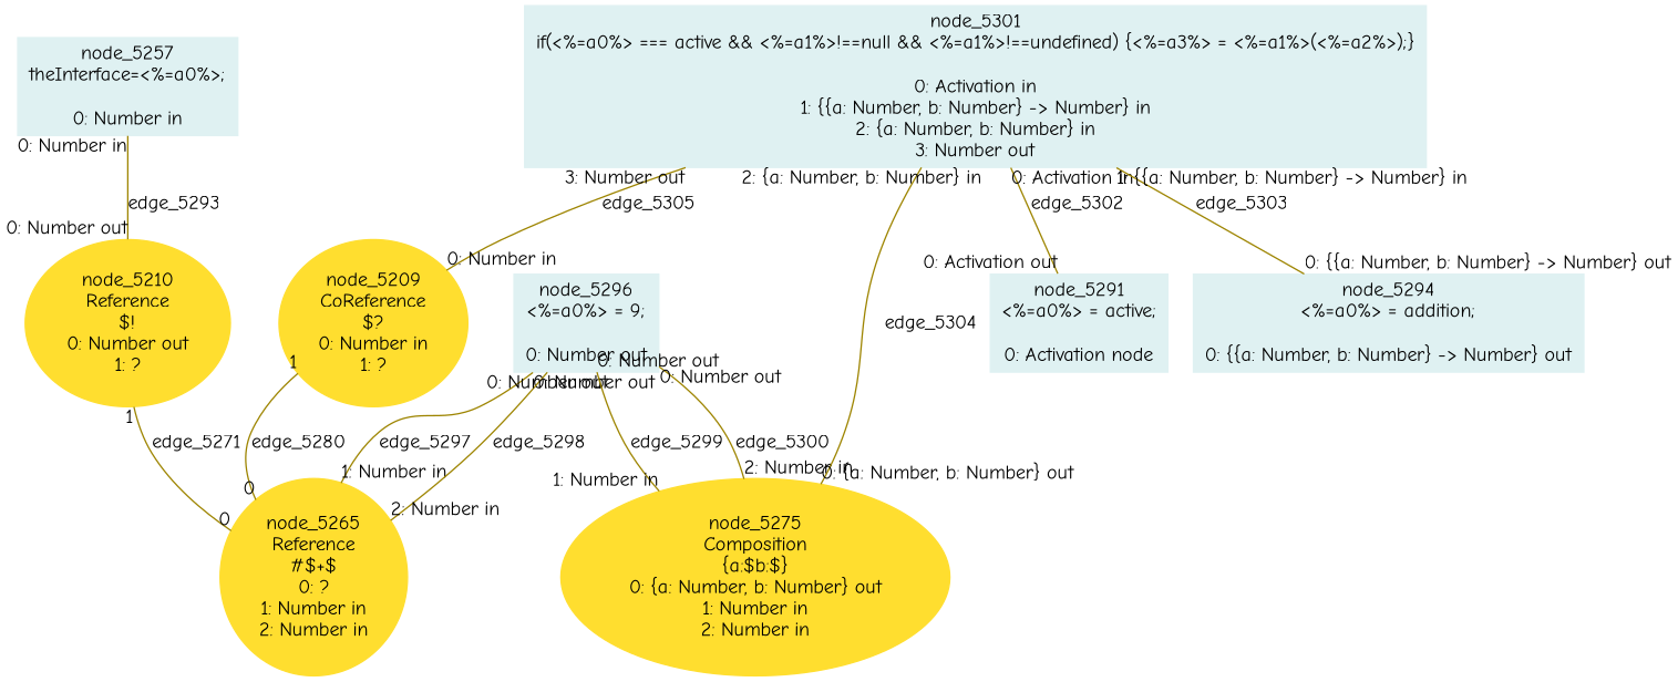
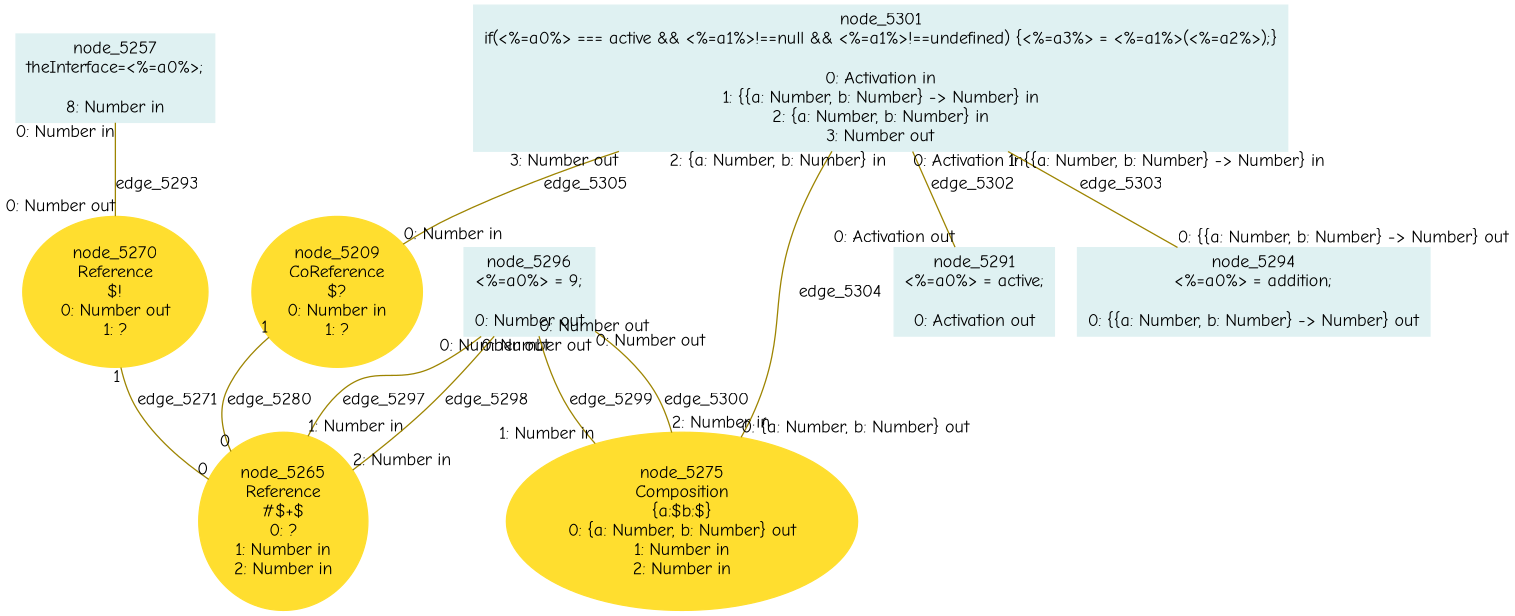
  digraph {
    fontname="Comic Neue"
    node [color="#dff1f2" fontname="Comic Neue" shape=box style=filled]
    edge [arrowHead=none arrowsize=1 color="#9d8400" dir=none fontname="Comic Neue" headlabel=0 taillabel="0: Number out"]
-   n1 [label="node_5257\ntheInterface=<%=a0%>;\n\n0: Number in"]
-   n2 [color="#ffde2f" label="node_5210\nReference\n$!\n0: Number out\n1: ?" shape=ellipse]
+   n1 [label="node_5257\ntheInterface=<%=a0%>;\n\n8: Number in"]
+   n2 [color="#ffde2f" label="node_5270\nReference\n$!\n0: Number out\n1: ?" shape=ellipse]
    n3 [color="#ffde2f" label="node_5265\nReference\n#$+$\n0: ?\n1: Number in\n2: Number in" shape=ellipse]
    n4 [color="#ffde2f" label="node_5275\nComposition\n{a:$b:$}\n0: {a: Number, b: Number} out\n1: Number in\n2: Number in" shape=ellipse]
    n5 [color="#ffde2f" label="node_5209\nCoReference\n$?\n0: Number in\n1: ?" shape=ellipse]
-   n6 [label="node_5291\n<%=a0%> = active;\n\n0: Activation node"]
+   n6 [label="node_5291\n<%=a0%> = active;\n\n0: Activation out"]
    n7 [label="node_5294\n<%=a0%> = addition;\n\n0: {{a: Number, b: Number} -> Number} out"]
    n8 [label="node_5296\n<%=a0%> = 9;\n\n0: Number out"]
    n9 [label="node_5301\nif(<%=a0%> === active && <%=a1%>!==null && <%=a1%>!==undefined) {<%=a3%> = <%=a1%>(<%=a2%>);}\n\n0: Activation in\n1: {{a: Number, b: Number} -> Number} in\n2: {a: Number, b: Number} in\n3: Number out"]
    n1 -> n2 [headlabel="0: Number out" label=edge_5293 taillabel="0: Number in"]
    n2 -> n3 [label=edge_5271 taillabel=1]
    n5 -> n3 [label=edge_5280 taillabel=1]
    n8 -> n3 [headlabel="1: Number in" label=edge_5297]
    n8 -> n3 [headlabel="2: Number in" label=edge_5298]
    n8 -> n4 [headlabel="1: Number in" label=edge_5299]
    n8 -> n4 [headlabel="2: Number in" label=edge_5300]
    n9 -> n4 [headlabel="0: {a: Number, b: Number} out" label=edge_5304 taillabel="2: {a: Number, b: Number} in"]
    n9 -> n5 [headlabel="0: Number in" label=edge_5305 taillabel="3: Number out"]
    n9 -> n6 [headlabel="0: Activation out" label=edge_5302 taillabel="0: Activation in"]
    n9 -> n7 [headlabel="0: {{a: Number, b: Number} -> Number} out" label=edge_5303 taillabel="1: {{a: Number, b: Number} -> Number} in"]
  }
